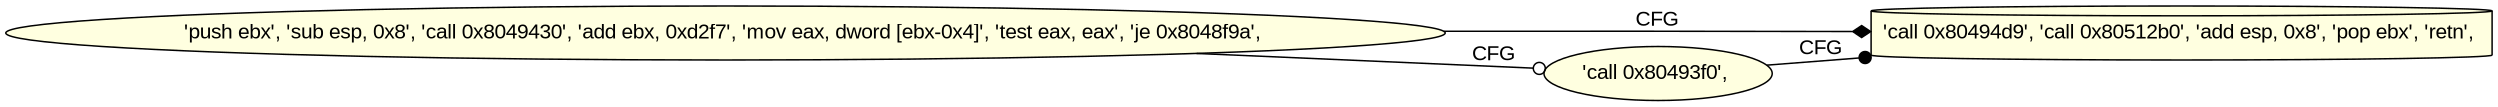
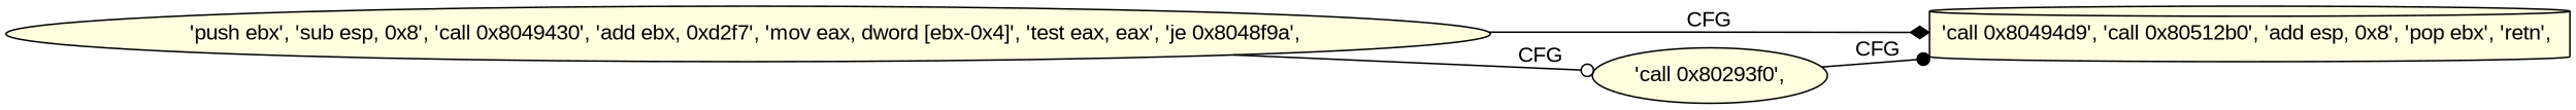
  digraph {
    rankdir=LR
    fontname="Liberation Sans"
    node [style=filled fillcolor=lightyellow shape=ellipse fontname="Liberation Sans"]
    edge [fontname="Liberation Sans"]
    n1 [label="'push ebx', 'sub esp, 0x8', 'call 0x8049430', 'add ebx, 0xd2f7', 'mov eax, dword [ebx-0x4]', 'test eax, eax', 'je 0x8048f9a', "]
    n2 [label="'call 0x80494d9', 'call 0x80512b0', 'add esp, 0x8', 'pop ebx', 'retn', " shape=cylinder]
-   n3 [label="'call 0x80493f0', "]
+   n3 [label="'call 0x80293f0',"]
    n1 -> n2 [label=CFG arrowhead=diamond]
    n1 -> n3 [label=CFG arrowhead=odot]
    n3 -> n2 [label=CFG arrowhead=dot]
  }
